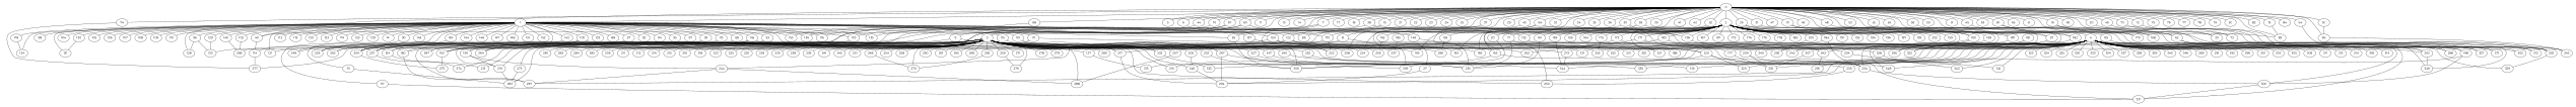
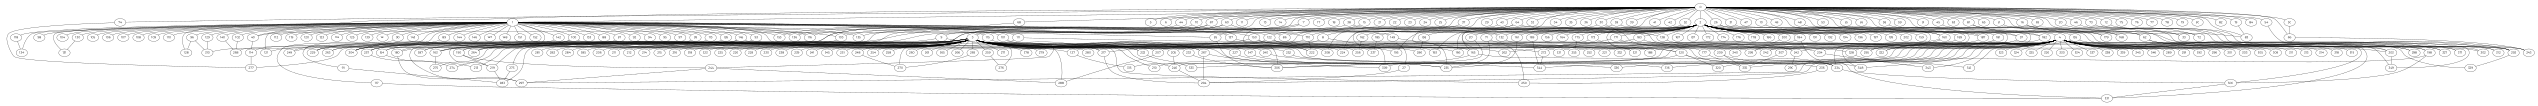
  graph {
    fontname=Montserrat
    node [fontname=Montserrat]
    edge [fontname=Montserrat]
    0
    1
    2
    3
    4
    5
    6
    7
    8
    9
    10
    11
    12
    13
    14
    15
    16
    17
    18
    19
    20
    21
    22
    23
    24
    25
    26
    27
    28
    29
    30
    31
    32
    33
    34
    35
    36
    37
    38
    39
    40
    41
    42
    43
    44
    45
    46
    47
    48
    49
    50
    51
    52
    53
    54
    55
    56
    57
    58
    59
    60
    61
    62
    63
    64
    65
    66
    67
    68
    69
    70
    71
    72
    73
    74
    75
    76
    77
    78
    79
    80
    81
    82
    83
    84
    179
    182
    224
    128
    130
    131
    132
    133
    134
    129
    136
    137
    138
    139
    140
    141
    142
    143
    144
    145
    146
    147
    148
    149
    150
    151
    152
    153
    135
    85
    86
    87
    88
    89
    90
    91
    92
    93
    94
    95
    96
    97
    98
    99
    100
    101
    102
    103
    104
    105
    106
    107
    108
    109
    110
    111
    112
    113
    114
    115
    116
    117
    118
    119
    120
    121
    122
    123
    124
    125
    126
    127
    154
    155
    156
    157
    158
    159
    160
    161
    162
    163
    164
    165
    166
    167
    168
    169
    170
    171
    172
    173
    174
    175
    176
    177
    178
    180
    181
    183
    184
    185
    186
    187
    188
    189
    190
    191
    192
    193
    194
    195
    196
    197
    198
    199
    200
    201
    202
    203
    217
    204
    205
    206
    207
    208
    209
    210
    211
    212
    213
    214
    215
    216
    218
    219
    220
    221
    222
    223
    225
    226
    227
    228
    229
    230
    231
    232
    233
    234
    235
    236
    237
    238
    239
    240
    241
    242
    243
    244
    245
    246
    247
    248
    249
    250
    251
    252
    253
    254
    255
    256
    257
    258
    259
    260
    261
    262
    263
    264
    265
    266
    267
    268
    269
    270
    271
    272
    273
    274
    275
    276
    277
    278
    279
    280
    281
    282
    283
    284
    285
    286
    287
    288
    289
    290
    291
    292
    293
    294
    295
    296
    297
    298
    299
    300
    301
    302
    303
    304
    305
    306
    307
    308
    309
    310
    311
    312
    313
    314
    315
    316
    317
    318
    319
    320
    321
    322
    323
    324
    325
    326
    327
    328
    329
    330
    331
    332
    333
    334
    335
    336
    337
    338
    339
    340
    341
    342
    343
    344
    345
    346
    348
    349
    0 -- 1
    0 -- 2
    0 -- 3
    0 -- 4
    0 -- 5
    0 -- 6
    0 -- 7
    0 -- 8
    0 -- 9
    0 -- 10
    0 -- 11
    0 -- 12
    0 -- 13
    0 -- 14
    0 -- 15
    0 -- 16
    0 -- 17
    0 -- 18
    0 -- 19
    0 -- 20
    0 -- 21
    0 -- 22
    0 -- 23
    0 -- 24
    0 -- 25
    0 -- 26
    0 -- 27
    0 -- 28
    0 -- 29
    0 -- 30
    0 -- 31
    0 -- 32
    0 -- 33
    0 -- 34
    0 -- 35
    0 -- 36
    0 -- 37
    0 -- 38
    0 -- 39
    0 -- 40
    0 -- 41
    0 -- 42
    0 -- 43
    0 -- 44
    0 -- 45
    0 -- 46
    0 -- 47
    0 -- 48
    0 -- 49
    0 -- 50
    0 -- 51
    0 -- 52
    0 -- 53
    0 -- 54
    0 -- 55
    0 -- 56
    0 -- 57
    0 -- 58
    0 -- 59
    0 -- 60
    0 -- 61
    0 -- 62
    0 -- 63
    0 -- 64
    0 -- 65
    0 -- 66
    0 -- 67
    0 -- 68
    0 -- 69
    0 -- 70
    0 -- 71
    0 -- 72
    0 -- 73
    0 -- 74
    0 -- 75
    0 -- 76
    0 -- 77
    0 -- 78
    0 -- 79
    0 -- 80
    0 -- 81
    0 -- 82
    0 -- 83
    0 -- 84
    0 -- 179
    0 -- 182
    0 -- 224
    1 -- 128
    1 -- 130
    1 -- 131
    1 -- 132
    1 -- 133
    1 -- 134
    1 -- 129
    1 -- 136
    1 -- 137
    1 -- 138
    1 -- 139
    1 -- 140
    1 -- 141
    1 -- 142
    1 -- 143
    1 -- 144
    1 -- 145
    1 -- 146
    1 -- 147
    1 -- 148
    1 -- 149
    1 -- 150
    1 -- 151
    1 -- 152
    1 -- 153
    1 -- 135
    1 -- 85
    1 -- 86
    1 -- 87
    1 -- 88
    1 -- 89
    1 -- 90
    1 -- 91
    1 -- 92
    1 -- 93
    1 -- 94
    1 -- 95
    1 -- 96
    1 -- 97
    1 -- 98
    1 -- 99
    1 -- 100
    1 -- 101
    1 -- 102
    1 -- 103
    1 -- 104
    1 -- 105
    1 -- 106
    1 -- 107
    1 -- 108
    1 -- 109
    1 -- 110
    1 -- 111
    1 -- 112
    1 -- 113
    1 -- 114
    1 -- 115
    1 -- 116
    1 -- 117
    1 -- 118
    1 -- 119
    1 -- 120
    1 -- 121
    1 -- 122
    1 -- 123
    1 -- 124
    1 -- 125
    1 -- 126
    1 -- 127
    2 -- 179
    2 -- 182
    2 -- 138
    2 -- 154
    2 -- 155
    2 -- 156
    2 -- 157
    2 -- 158
    2 -- 159
    2 -- 160
    2 -- 161
    2 -- 162
    2 -- 163
    2 -- 164
    2 -- 165
    2 -- 166
    2 -- 167
    2 -- 168
    2 -- 169
    2 -- 170
    2 -- 171
    2 -- 172
    2 -- 173
    2 -- 174
    2 -- 175
    2 -- 176
    2 -- 177
    2 -- 178
    2 -- 180
+   2 -- 181
    2 -- 183
    2 -- 184
    2 -- 185
    2 -- 186
    2 -- 187
    2 -- 188
    2 -- 189
    2 -- 190
    2 -- 191
    2 -- 192
    2 -- 193
    2 -- 194
    2 -- 195
    2 -- 196
    2 -- 197
    2 -- 198
    2 -- 199
    2 -- 200
    2 -- 201
    2 -- 202
    2 -- 203
    2 -- 217
    3 -- 224
    3 -- 195
    3 -- 217
    3 -- 204
    3 -- 205
    3 -- 206
    3 -- 207
    3 -- 208
    3 -- 209
    3 -- 210
    3 -- 211
    3 -- 212
    3 -- 213
    3 -- 214
    3 -- 215
    3 -- 216
    3 -- 218
    3 -- 219
    3 -- 220
    3 -- 221
    3 -- 222
    3 -- 223
    3 -- 225
    3 -- 226
    3 -- 227
    3 -- 228
    3 -- 229
    3 -- 230
    3 -- 231
    3 -- 232
    3 -- 233
    3 -- 234
    3 -- 235
    3 -- 236
    3 -- 237
    3 -- 238
    3 -- 239
    3 -- 240
    3 -- 241
    3 -- 242
    3 -- 243
    3 -- 244
    3 -- 245
    3 -- 246
    3 -- 247
    3 -- 248
    3 -- 249
    3 -- 250
    3 -- 251
    3 -- 252
    3 -- 253
    3 -- 254
    3 -- 255
    3 -- 256
    3 -- 257
    3 -- 258
    3 -- 259
    3 -- 260
    3 -- 261
    3 -- 262
    3 -- 263
    3 -- 264
    3 -- 265
    3 -- 266
    3 -- 267
    3 -- 268
    3 -- 269
    3 -- 270
    3 -- 271
    3 -- 272
    3 -- 273
    3 -- 274
-   304 -- 275
+   3 -- 275
    3 -- 276
    3 -- 277
    3 -- 278
    3 -- 279
    3 -- 280
    3 -- 281
    3 -- 282
    3 -- 283
    3 -- 284
    3 -- 285
    3 -- 286
    3 -- 287
    3 -- 288
    4 -- 289
    4 -- 290
    4 -- 291
    4 -- 292
    4 -- 293
    4 -- 294
    4 -- 295
    4 -- 296
    4 -- 297
    4 -- 298
    4 -- 299
    4 -- 300
    4 -- 301
    4 -- 302
    4 -- 303
    4 -- 304
    4 -- 305
    4 -- 306
    4 -- 307
    4 -- 308
    4 -- 309
    4 -- 310
    4 -- 311
    4 -- 312
    4 -- 313
    4 -- 314
    4 -- 315
    4 -- 316
    4 -- 317
    4 -- 318
    4 -- 319
    4 -- 320
    4 -- 321
    4 -- 322
    4 -- 323
    4 -- 324
    4 -- 325
    4 -- 326
    4 -- 327
    4 -- 328
    4 -- 329
    4 -- 330
    4 -- 331
    4 -- 332
    4 -- 333
    4 -- 334
    4 -- 335
    4 -- 336
    4 -- 337
    4 -- 338
    4 -- 339
    4 -- 340
    4 -- 341
    4 -- 342
    4 -- 343
    4 -- 344
    4 -- 345
    4 -- 346
    4 -- 348
    4 -- 349
    7 -- 135
    7 -- 306
    8 -- 205
    8 -- 309
    9 -- 217
    9 -- 219
    10 -- 187
-   10 -- 317
+   51 -- 317
    12 -- 292
    15 -- 85
    16 -- 33
    16 -- 72
    19 -- 83
    20 -- 302
    26 -- 160
    26 -- 253
    27 -- 294
    28 -- 57
    28 -- 86
    30 -- 122
    30 -- 299
    31 -- 342
    37 -- 208
    38 -- 40
    38 -- 307
    40 -- 114
    43 -- 235
    44 -- 153
    45 -- 349
    46 -- 312
    48 -- 209
    50 -- 66
    52 -- 132
    54 -- 243
    57 -- 322
    58 -- 62
    60 -- 103
    60 -- 170
    60 -- 257
    62 -- 198
    62 -- 298
    64 -- 83
    64 -- 250
    64 -- 264
    66 -- 243
    67 -- 116
    67 -- 297
    68 -- 163
    70 -- 136
    71 -- 235
    71 -- 321
    73 -- 292
    74 -- 277
    81 -- 168
    81 -- 327
    182 -- 348
    130 -- 131
    132 -- 220
    129 -- 310
    137 -- 193
    138 -- 242
    140 -- 268
    142 -- 304
    145 -- 190
    145 -- 203
    145 -- 229
    149 -- 165
    150 -- 163
    150 -- 166
    150 -- 177
    85 -- 306
    87 -- 263
    89 -- 229
    90 -- 249
    91 -- 283
    93 -- 264
    96 -- 128
    96 -- 310
    99 -- 257
    100 -- 121
    100 -- 292
    100 -- 304
    101 -- 267
    102 -- 268
    103 -- 287
    111 -- 304
    111 -- 328
    113 -- 154
    114 -- 277
    115 -- 232
    117 -- 331
    118 -- 134
    122 -- 127
    122 -- 222
    122 -- 332
    126 -- 180
    127 -- 315
    154 -- 213
    155 -- 203
    155 -- 242
    158 -- 286
    160 -- 204
    160 -- 255
    161 -- 235
    162 -- 256
    163 -- 275
    165 -- 210
    165 -- 234
    169 -- 344
    170 -- 207
    170 -- 222
    171 -- 272
    171 -- 340
    173 -- 262
    173 -- 321
    175 -- 255
    177 -- 335
    180 -- 297
    181 -- 295
    183 -- 231
    183 -- 342
    184 -- 188
    184 -- 331
    185 -- 237
    187 -- 221
    189 -- 234
    190 -- 219
    190 -- 244
    198 -- 236
    198 -- 300
    200 -- 299
    201 -- 246
    203 -- 349
    217 -- 294
    204 -- 343
    205 -- 246
    207 -- 288
    209 -- 335
    209 -- 348
    219 -- 283
    220 -- 234
    220 -- 306
    220 -- 320
    227 -- 235
    232 -- 333
    233 -- 306
    234 -- 300
    236 -- 250
    240 -- 336
    242 -- 290
    244 -- 288
    244 -- 297
    246 -- 294
    247 -- 344
    248 -- 270
    252 -- 316
    257 -- 274
    259 -- 276
    267 -- 294
    267 -- 309
    269 -- 270
    272 -- 344
    273 -- 283
    292 -- 329
    300 -- 331
    307 -- 335
    328 -- 341
  }
